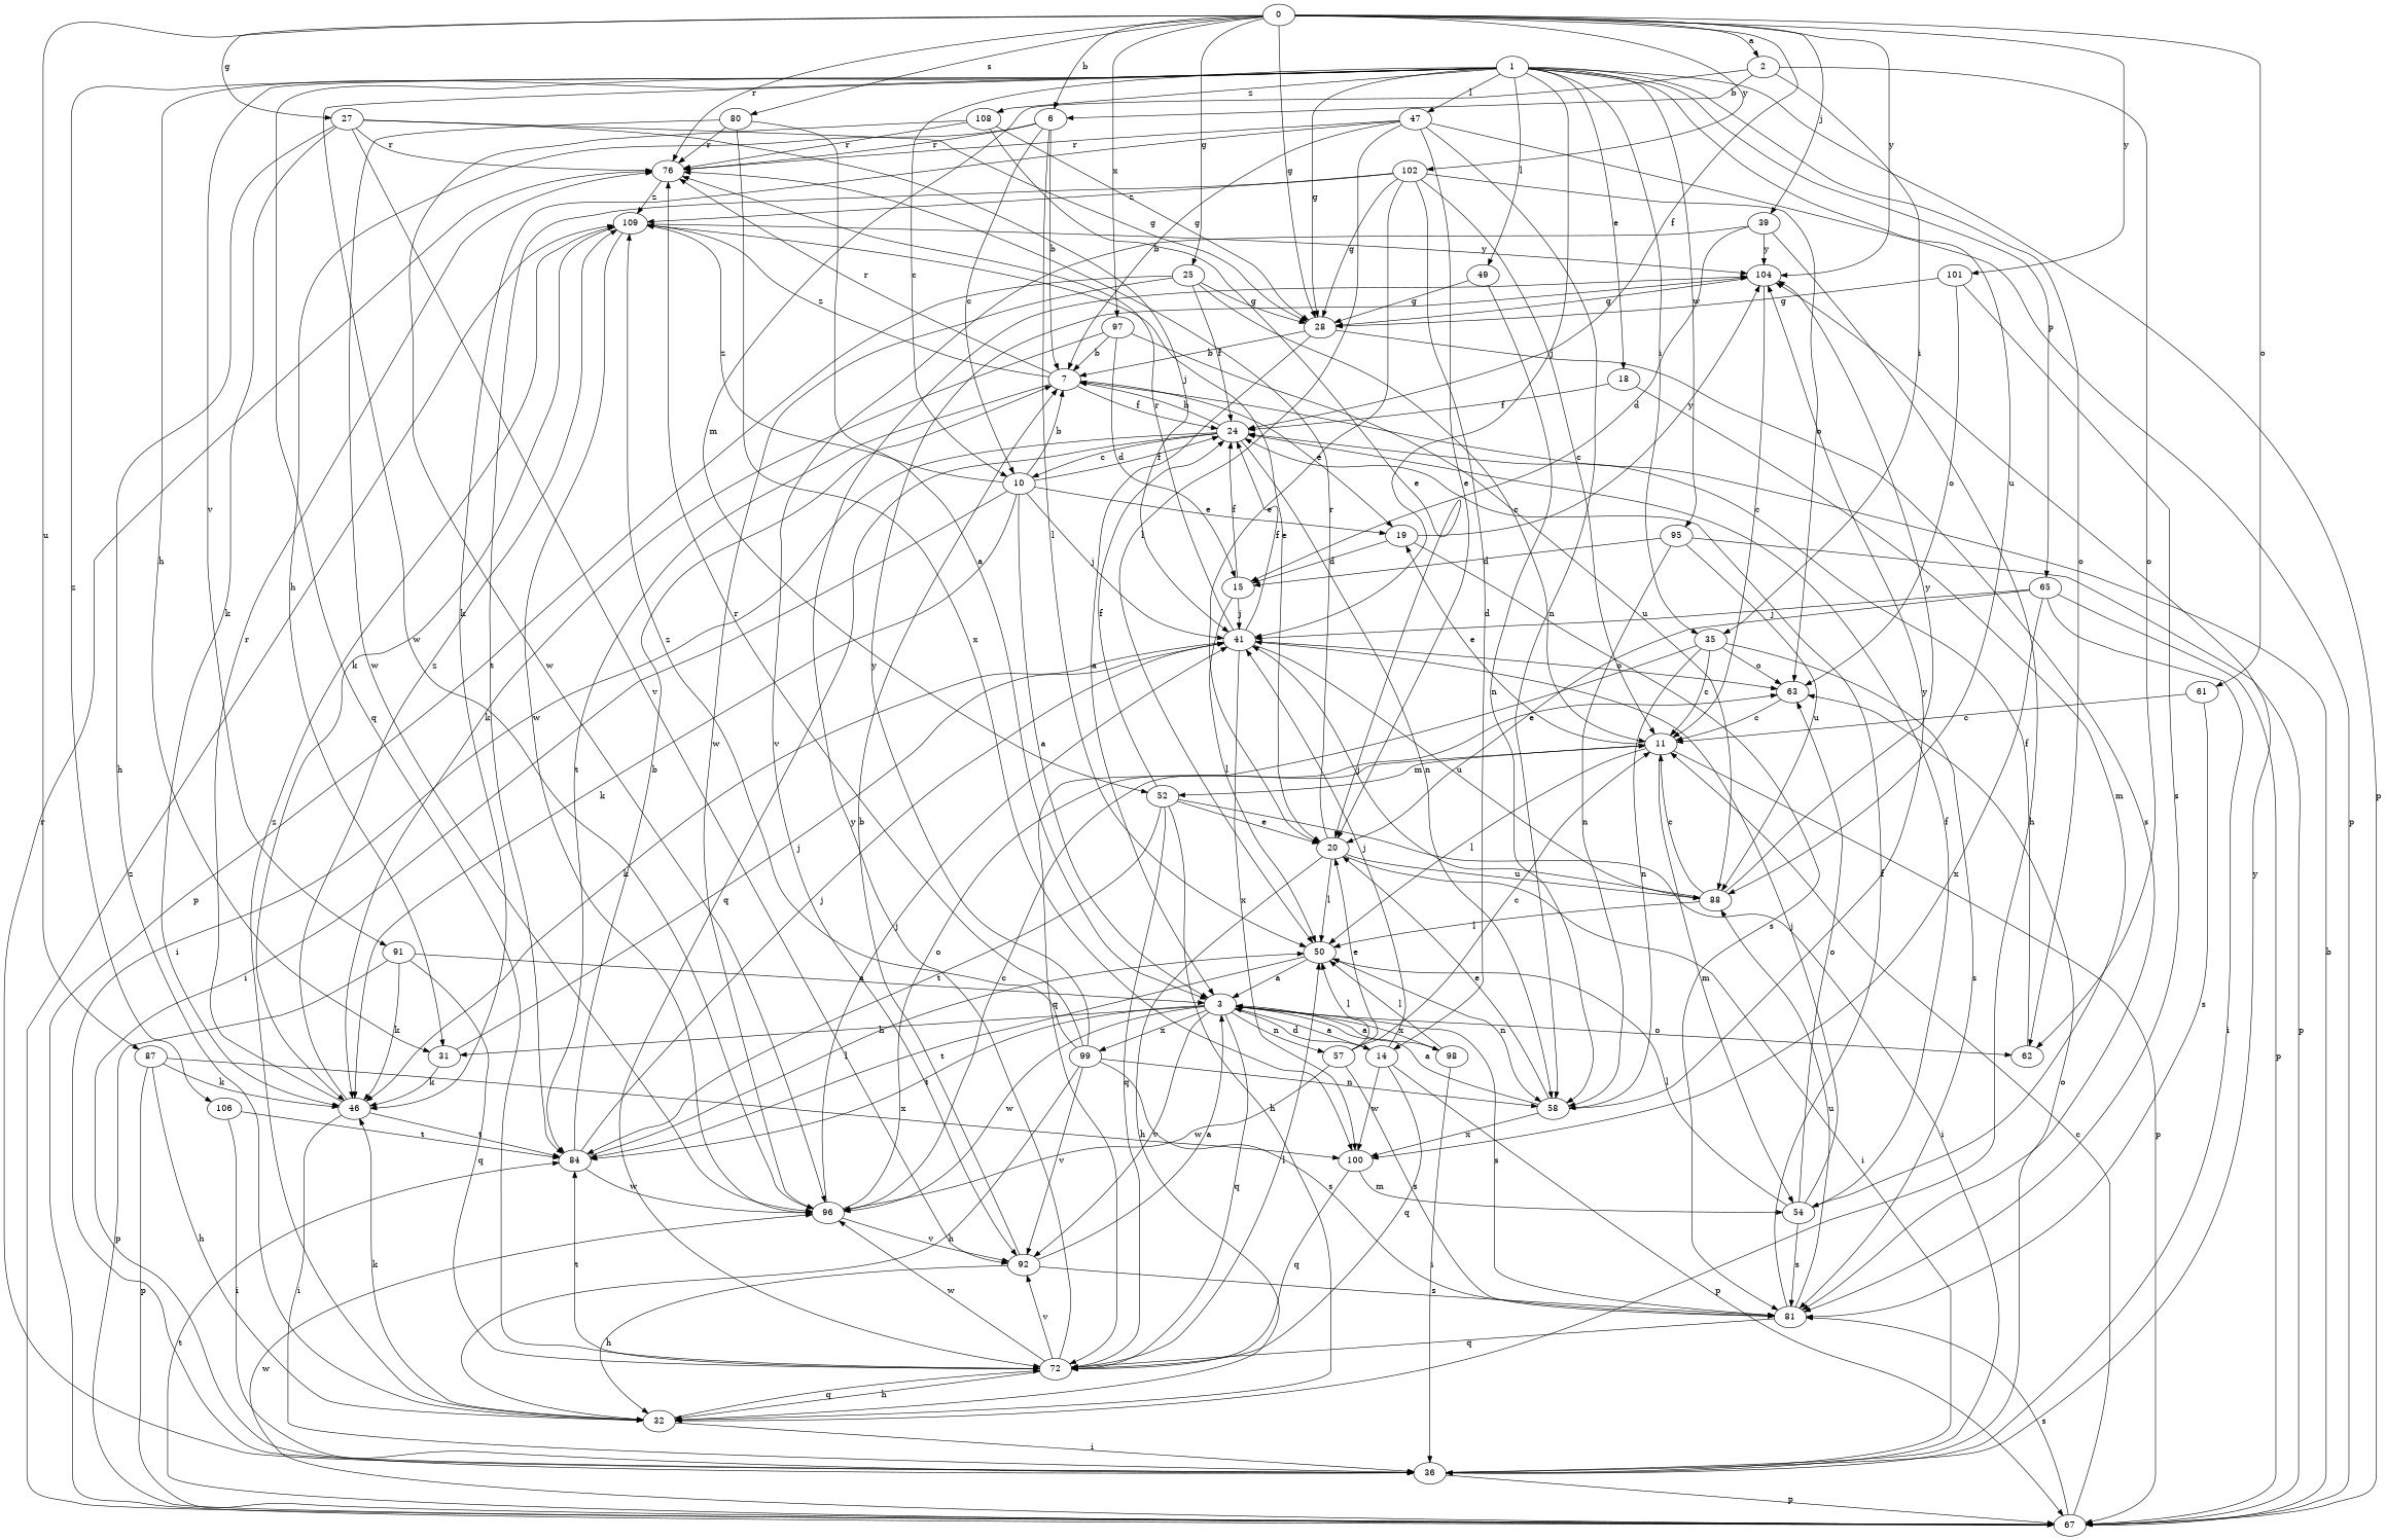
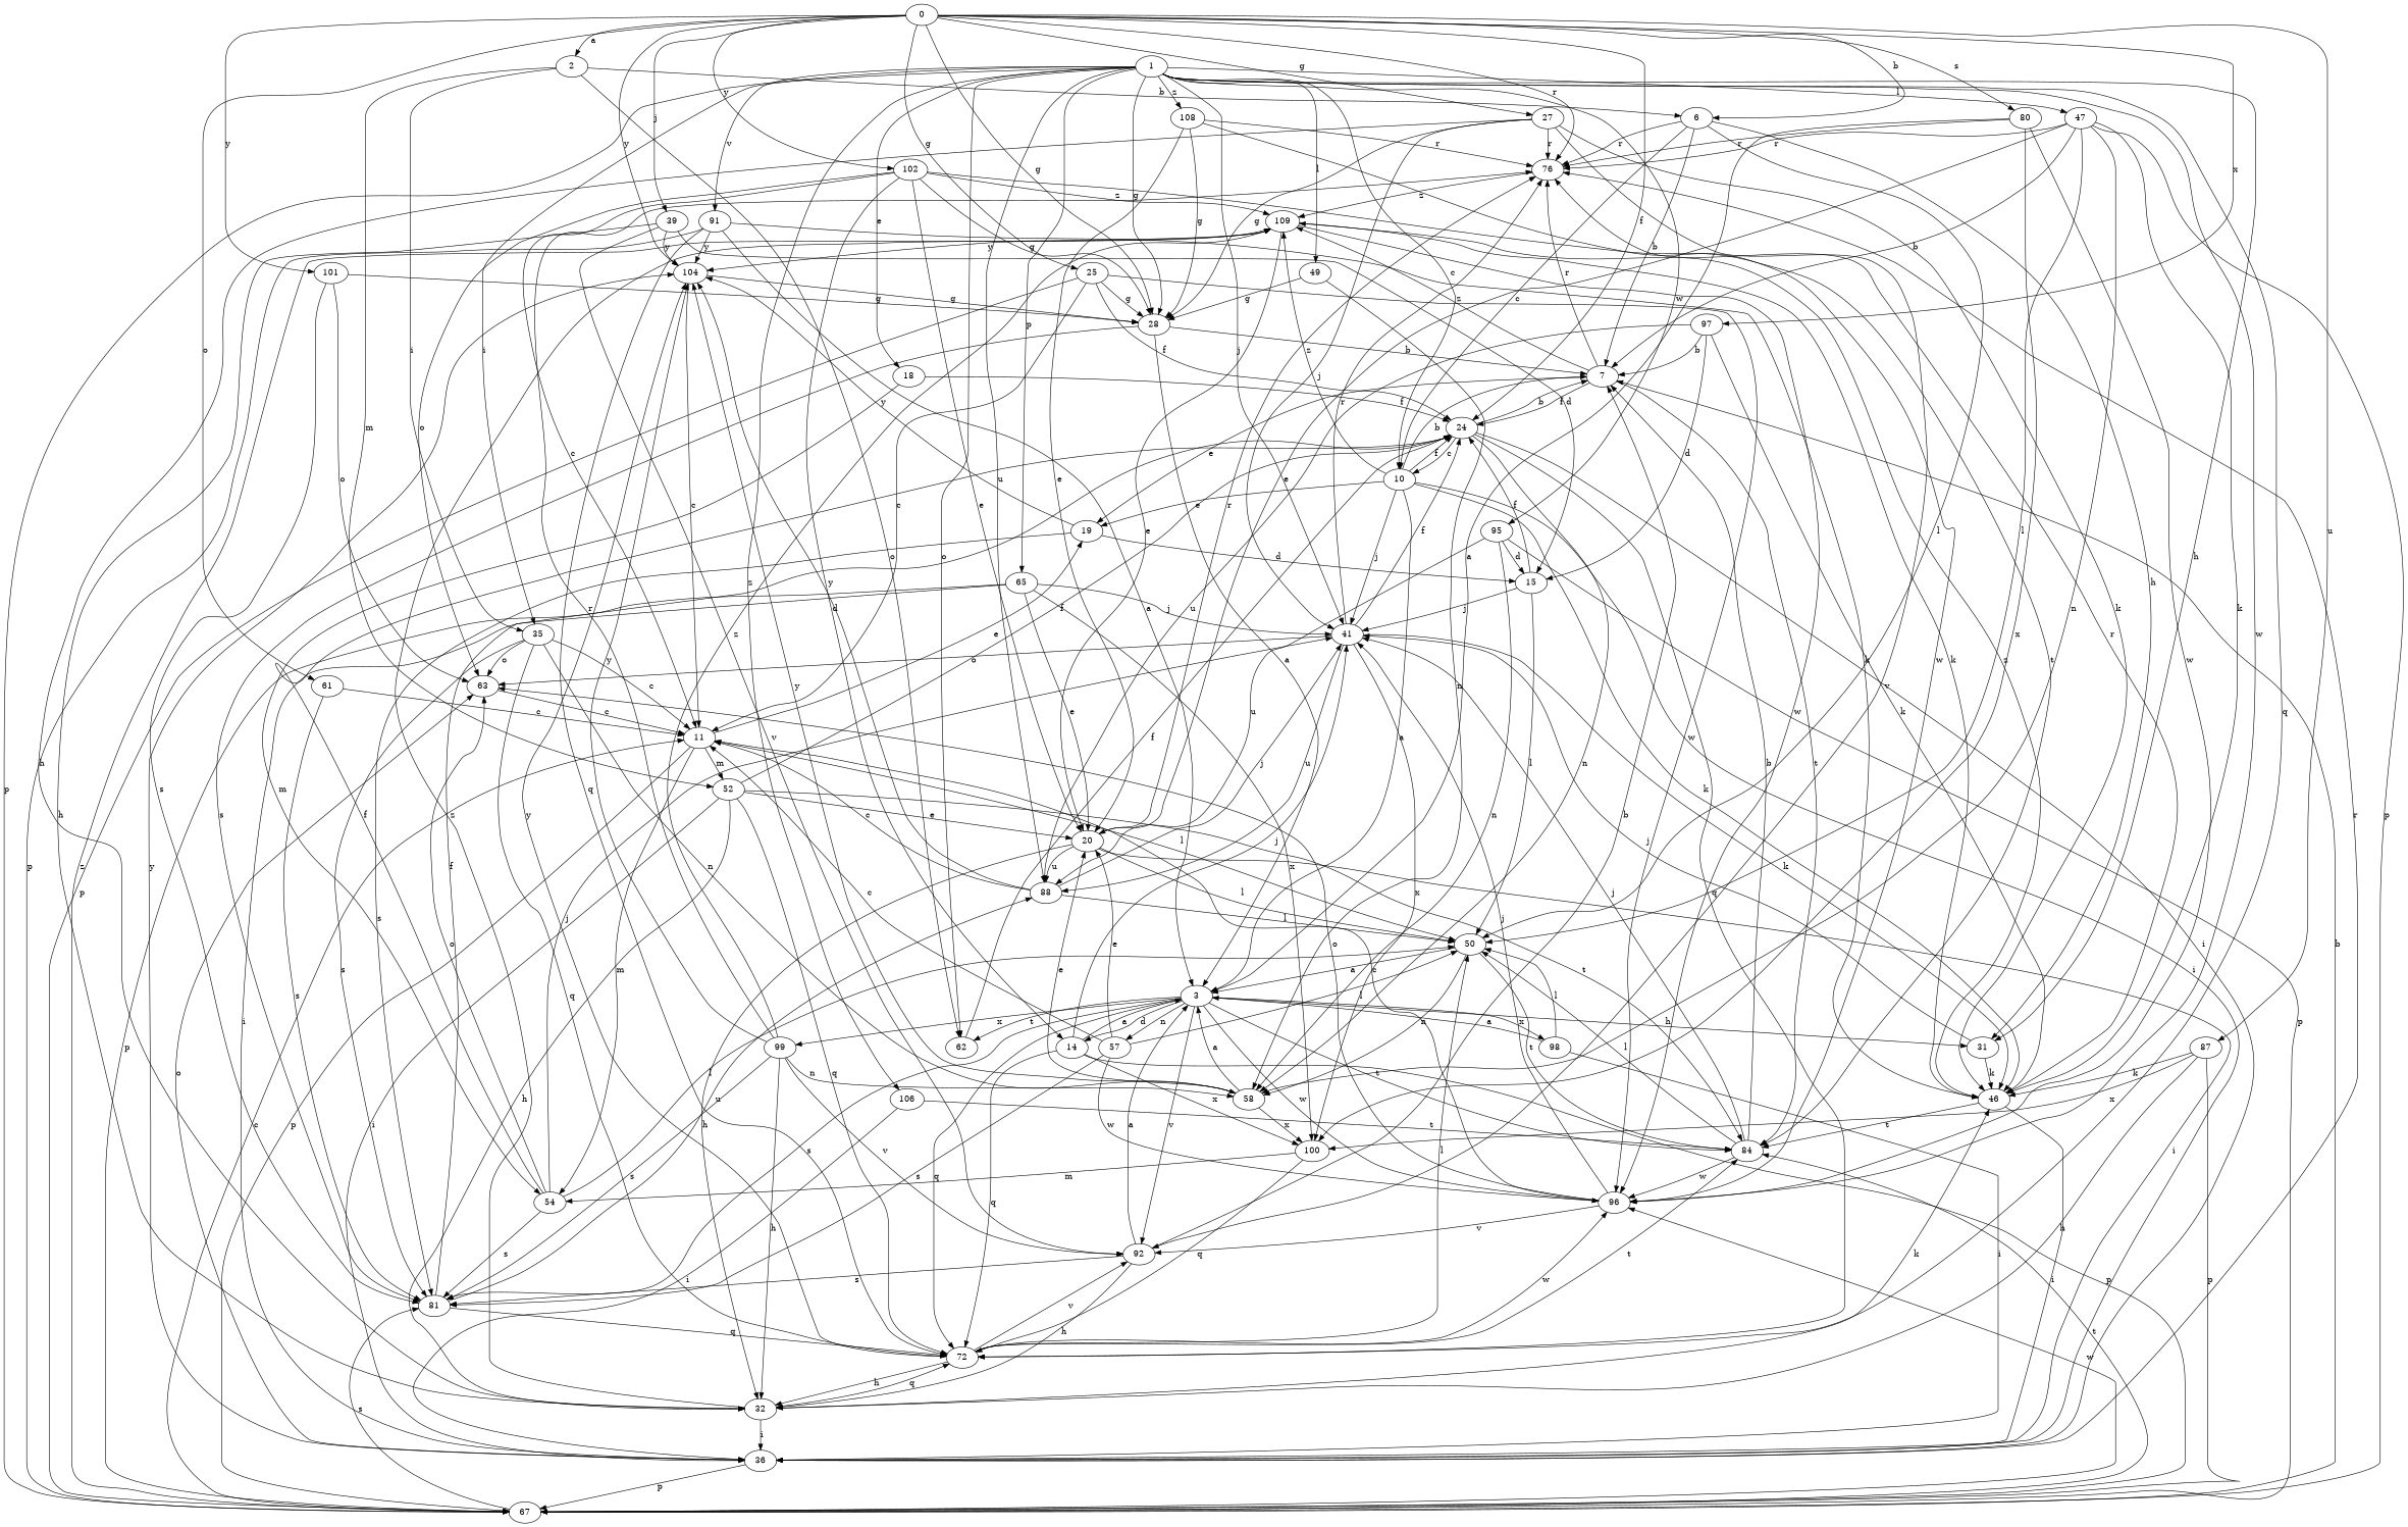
  strict digraph {
    0
    2
    6
    24
    25
    27
    28
    39
    61
    76
    80
    87
    97
    101
    102
    104
    35
    62
    52
    10
    31
    7
    50
    14
    41
    67
    72
    3
    100
    36
    58
    96
    11
    92
    46
    32
    81
    15
    109
    88
    63
    84
    20
    1
    18
    47
    49
    65
    91
    95
    106
    108
    19
    54
    57
    98
    99
    0 -> 2 [label=a]
    0 -> 6 [label=b]
    0 -> 24 [label=f]
    0 -> 25 [label=g]
    0 -> 27 [label=g]
    0 -> 28 [label=g]
    0 -> 39 [label=j]
    0 -> 61 [label=o]
    0 -> 76 [label=r]
    0 -> 80 [label=s]
    0 -> 87 [label=u]
    0 -> 97 [label=x]
    0 -> 101 [label=y]
    0 -> 102 [label=y]
    0 -> 104 [label=y]
    2 -> 6 [label=b]
    2 -> 35 [label=i]
    2 -> 62 [label=o]
    2 -> 52 [label=m]
    6 -> 76 [label=r]
    6 -> 10 [label=c]
    6 -> 31 [label=h]
    6 -> 7 [label=b]
    6 -> 50 [label=l]
    24 -> 10 [label=c]
    24 -> 7 [label=b]
    24 -> 72 [label=q]
    24 -> 36 [label=i]
    24 -> 58 [label=n]
    25 -> 24 [label=f]
    25 -> 28 [label=g]
    25 -> 67 [label=p]
    25 -> 96 [label=w]
    25 -> 11 [label=c]
    27 -> 28 [label=g]
    27 -> 76 [label=r]
    27 -> 41 [label=j]
    27 -> 92 [label=v]
    27 -> 46 [label=k]
    27 -> 32 [label=h]
    28 -> 7 [label=b]
    28 -> 3 [label=a]
    28 -> 81 [label=s]
    39 -> 104 [label=y]
    39 -> 92 [label=v]
    39 -> 32 [label=h]
    39 -> 15 [label=d]
    61 -> 11 [label=c]
    61 -> 81 [label=s]
    76 -> 109 [label=z]
    80 -> 76 [label=r]
    80 -> 3 [label=a]
    80 -> 100 [label=x]
    80 -> 96 [label=w]
    87 -> 67 [label=p]
    87 -> 100 [label=x]
    87 -> 46 [label=k]
    87 -> 32 [label=h]
    97 -> 7 [label=b]
    97 -> 46 [label=k]
    97 -> 15 [label=d]
    97 -> 88 [label=u]
    101 -> 28 [label=g]
    101 -> 81 [label=s]
    101 -> 63 [label=o]
    102 -> 28 [label=g]
    102 -> 14 [label=d]
    102 -> 11 [label=c]
    102 -> 109 [label=z]
    102 -> 63 [label=o]
    102 -> 84 [label=t]
    102 -> 20 [label=e]
    104 -> 28 [label=g]
    104 -> 11 [label=c]
    35 -> 72 [label=q]
    35 -> 58 [label=n]
    35 -> 11 [label=c]
    35 -> 81 [label=s]
    35 -> 63 [label=o]
    62 -> 24 [label=f]
    52 -> 24 [label=f]
    52 -> 72 [label=q]
    52 -> 36 [label=i]
    52 -> 32 [label=h]
    52 -> 84 [label=t]
    52 -> 20 [label=e]
    10 -> 24 [label=f]
    10 -> 7 [label=b]
    10 -> 41 [label=j]
    10 -> 3 [label=a]
    10 -> 36 [label=i]
    10 -> 46 [label=k]
    10 -> 109 [label=z]
    10 -> 19 [label=e]
    31 -> 41 [label=j]
    31 -> 46 [label=k]
    7 -> 24 [label=f]
    7 -> 76 [label=r]
    7 -> 109 [label=z]
    7 -> 84 [label=t]
    7 -> 19 [label=e]
    50 -> 3 [label=a]
    50 -> 58 [label=n]
    50 -> 84 [label=t]
    14 -> 41 [label=j]
    14 -> 67 [label=p]
    14 -> 72 [label=q]
    14 -> 3 [label=a]
-   14 -> 100 [label=w]
+   14 -> 100 [label=x]
    41 -> 24 [label=f]
    41 -> 76 [label=r]
    41 -> 100 [label=x]
    41 -> 46 [label=k]
    41 -> 88 [label=u]
    41 -> 63 [label=o]
    67 -> 7 [label=b]
    67 -> 96 [label=w]
    67 -> 11 [label=c]
    67 -> 81 [label=s]
    67 -> 109 [label=z]
    67 -> 84 [label=t]
    72 -> 104 [label=y]
    72 -> 50 [label=l]
    72 -> 96 [label=w]
    72 -> 92 [label=v]
    72 -> 32 [label=h]
    72 -> 84 [label=t]
-   3 -> 62 [label=o]
+   3 -> 62 [label=t]
    3 -> 31 [label=h]
    3 -> 14 [label=d]
    3 -> 72 [label=q]
    3 -> 96 [label=w]
    3 -> 92 [label=v]
    3 -> 81 [label=s]
    3 -> 84 [label=t]
    3 -> 57 [label=n]
    3 -> 98 [label=x]
    3 -> 99 [label=x]
    100 -> 72 [label=q]
    100 -> 54 [label=m]
    36 -> 76 [label=r]
    36 -> 104 [label=y]
    36 -> 67 [label=p]
    36 -> 63 [label=o]
    58 -> 104 [label=y]
    58 -> 3 [label=a]
    58 -> 100 [label=x]
    58 -> 20 [label=e]
    96 -> 41 [label=j]
    96 -> 11 [label=c]
    96 -> 92 [label=v]
    96 -> 63 [label=o]
    11 -> 52 [label=m]
    11 -> 50 [label=l]
    11 -> 67 [label=p]
    11 -> 19 [label=e]
    11 -> 54 [label=m]
    92 -> 7 [label=b]
    92 -> 3 [label=a]
    92 -> 32 [label=h]
    92 -> 81 [label=s]
    46 -> 76 [label=r]
    46 -> 36 [label=i]
    46 -> 109 [label=z]
    46 -> 84 [label=t]
    32 -> 72 [label=q]
    32 -> 36 [label=i]
    32 -> 46 [label=k]
    32 -> 109 [label=z]
    81 -> 24 [label=f]
    81 -> 72 [label=q]
    81 -> 88 [label=u]
    15 -> 24 [label=f]
    15 -> 50 [label=l]
    15 -> 41 [label=j]
    109 -> 104 [label=y]
    109 -> 96 [label=w]
    109 -> 46 [label=k]
    109 -> 20 [label=e]
    88 -> 104 [label=y]
    88 -> 50 [label=l]
    88 -> 41 [label=j]
    88 -> 11 [label=c]
    63 -> 11 [label=c]
    84 -> 7 [label=b]
    84 -> 50 [label=l]
    84 -> 41 [label=j]
    84 -> 96 [label=w]
    20 -> 76 [label=r]
    20 -> 50 [label=l]
    20 -> 36 [label=i]
    20 -> 32 [label=h]
    20 -> 88 [label=u]
    1 -> 28 [label=g]
    1 -> 35 [label=i]
    1 -> 62 [label=o]
    1 -> 10 [label=c]
    1 -> 31 [label=h]
    1 -> 41 [label=j]
    1 -> 67 [label=p]
    1 -> 72 [label=q]
    1 -> 96 [label=w]
    1 -> 88 [label=u]
    1 -> 18 [label=e]
    1 -> 47 [label=l]
    1 -> 49 [label=l]
    1 -> 65 [label=p]
    1 -> 91 [label=v]
    1 -> 95 [label=w]
    1 -> 106 [label=z]
    1 -> 108 [label=z]
    18 -> 24 [label=f]
    18 -> 54 [label=m]
    47 -> 76 [label=r]
    47 -> 7 [label=b]
    47 -> 50 [label=l]
    47 -> 67 [label=p]
    47 -> 58 [label=n]
    47 -> 46 [label=k]
    47 -> 20 [label=e]
    49 -> 28 [label=g]
    49 -> 58 [label=n]
    65 -> 41 [label=j]
    65 -> 67 [label=p]
    65 -> 100 [label=x]
    65 -> 36 [label=i]
    65 -> 20 [label=e]
+   91 -> 104 [label=y]
    91 -> 67 [label=p]
    91 -> 72 [label=q]
    91 -> 3 [label=a]
    91 -> 46 [label=k]
    95 -> 67 [label=p]
    95 -> 58 [label=n]
    95 -> 15 [label=d]
    95 -> 88 [label=u]
    106 -> 36 [label=i]
    106 -> 84 [label=t]
    108 -> 28 [label=g]
    108 -> 76 [label=r]
    108 -> 96 [label=w]
    108 -> 20 [label=e]
    19 -> 104 [label=y]
    19 -> 81 [label=s]
    19 -> 15 [label=d]
    54 -> 24 [label=f]
    54 -> 50 [label=l]
    54 -> 41 [label=j]
    54 -> 81 [label=s]
    54 -> 63 [label=o]
    57 -> 50 [label=l]
    57 -> 96 [label=w]
    57 -> 11 [label=c]
    57 -> 81 [label=s]
    57 -> 20 [label=e]
    98 -> 50 [label=l]
    98 -> 3 [label=a]
    98 -> 36 [label=i]
    99 -> 76 [label=r]
    99 -> 104 [label=y]
    99 -> 58 [label=n]
    99 -> 92 [label=v]
    99 -> 32 [label=h]
    99 -> 81 [label=s]
    99 -> 109 [label=z]
  }
